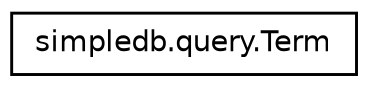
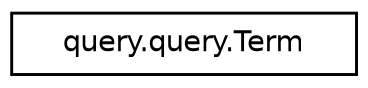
  digraph {
    rankdir=LR
-   n1 [color=black fillcolor=white fontname=Helvetica fontsize=10 height=0.2 label="simpledb.query.Term" shape=record style=filled width=0.4]
+   n1 [color=black fillcolor=white fontname=Helvetica fontsize=10 height=0.2 label="query.query.Term" shape=record style=filled width=0.4]
  }
